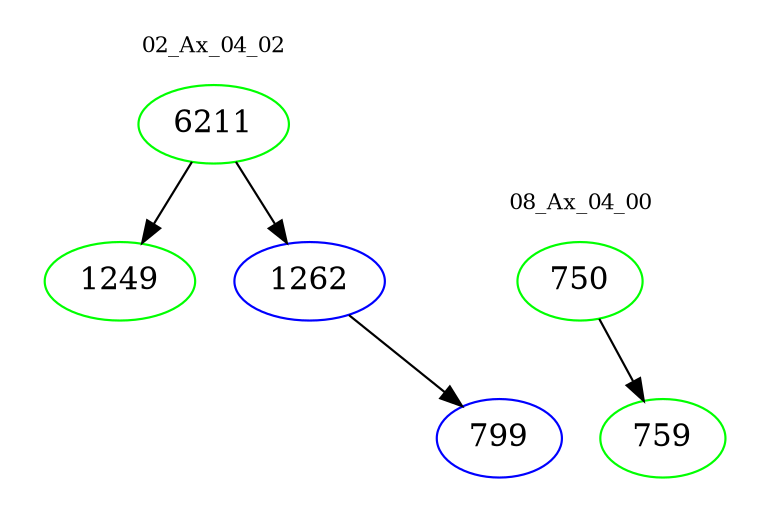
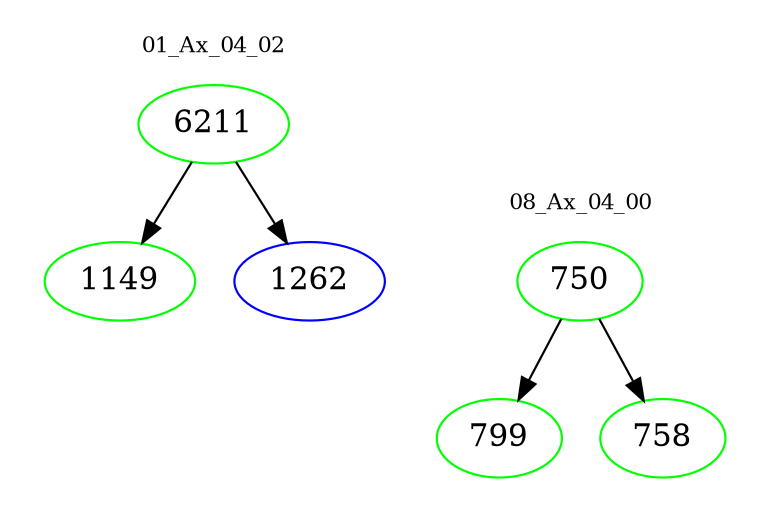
  digraph {
    node [color=green]
    edge [color=black]
    n1 [label=6211]
-   n2 [label=1249]
+   n2 [label=1149]
    n3 [color=blue label=1262]
    n4 [label=750]
-   n5 [color=blue label=799]
-   n6 [label=759]
+   n5 [label=799]
+   n6 [label=758]
    subgraph cluster_1 {
      color=white
      fontsize=10
-     label="02_Ax_04_02"
+     label="01_Ax_04_02"
      n1
      n2
      n3
    }
    subgraph cluster_2 {
      color=white
      fontsize=10
      label="08_Ax_04_00"
      n4
      n5
      n6
    }
    n1 -> n2
    n1 -> n3
-   n3 -> n5
+   n4 -> n5
    n4 -> n6
  }
